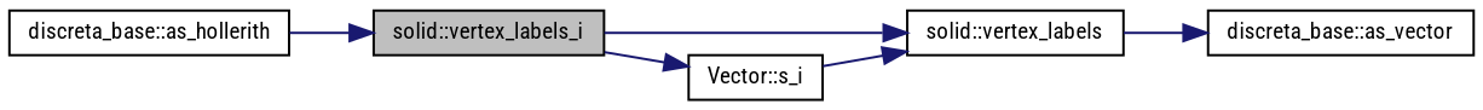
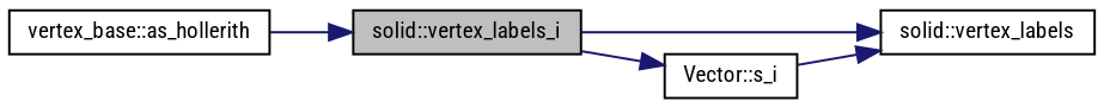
  digraph {
    fontname="Roboto Condensed"
    rankdir=LR
    node [color=black fillcolor=white fontname="Roboto Condensed" fontsize=10 shape=record style=filled]
    edge [color=midnightblue fontname="Roboto Condensed" fontsize=10 labelfontname=Helvetica labelfontsize=10 style=solid]
    n1 [fillcolor=grey75 fontcolor=black height=0.2 label="solid::vertex_labels_i" width=0.4]
    n2 [height=0.2 label="solid::vertex_labels" width=0.4]
    n3 [height=0.2 label="Vector::s_i" width=0.4]
-   n4 [height=0.2 label="discreta_base::as_vector" width=0.4]
-   n5 [height=0.2 label="discreta_base::as_hollerith" width=0.4]
+   n5 [height=0.2 label="vertex_base::as_hollerith" width=0.4]
    n1 -> n2
    n1 -> n3
-   n2 -> n4
    n3 -> n2
    n5 -> n1
  }
